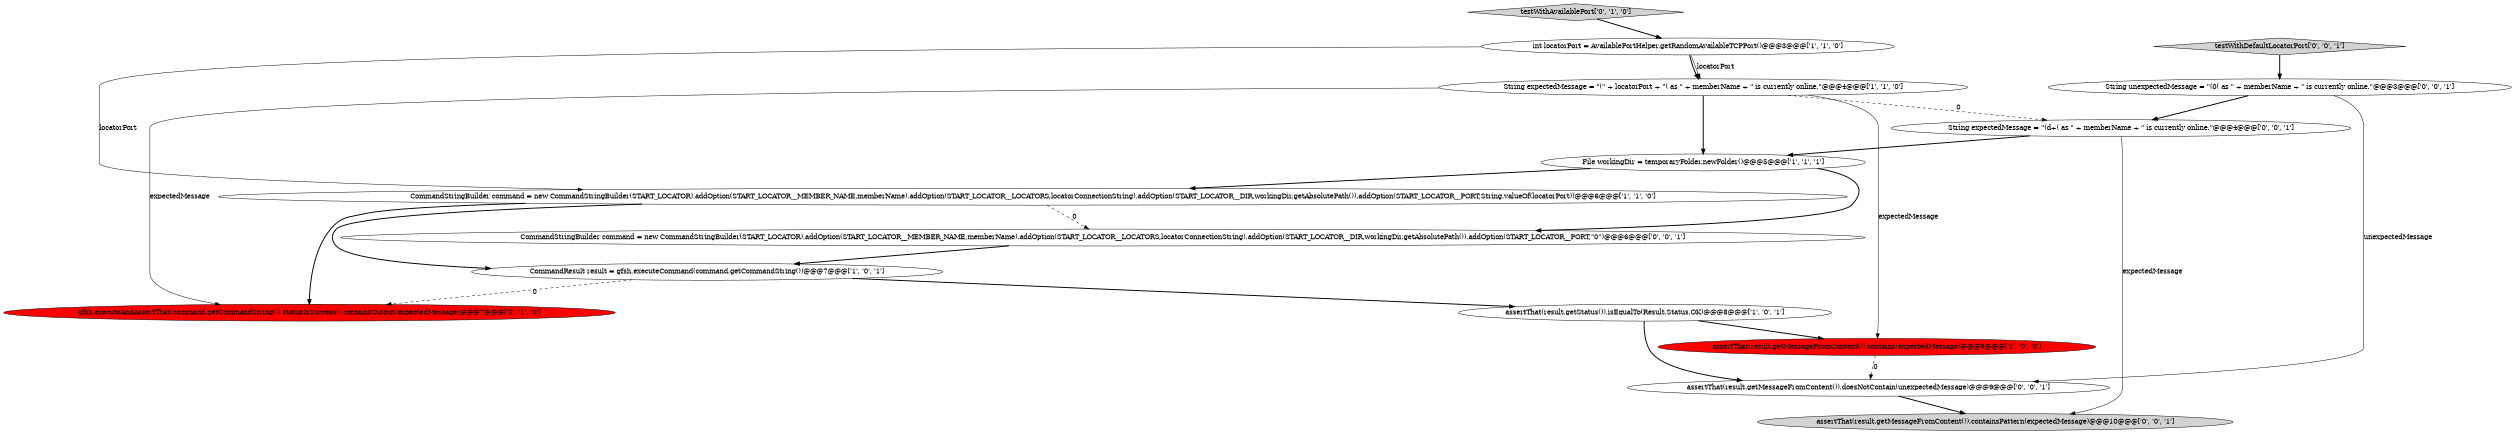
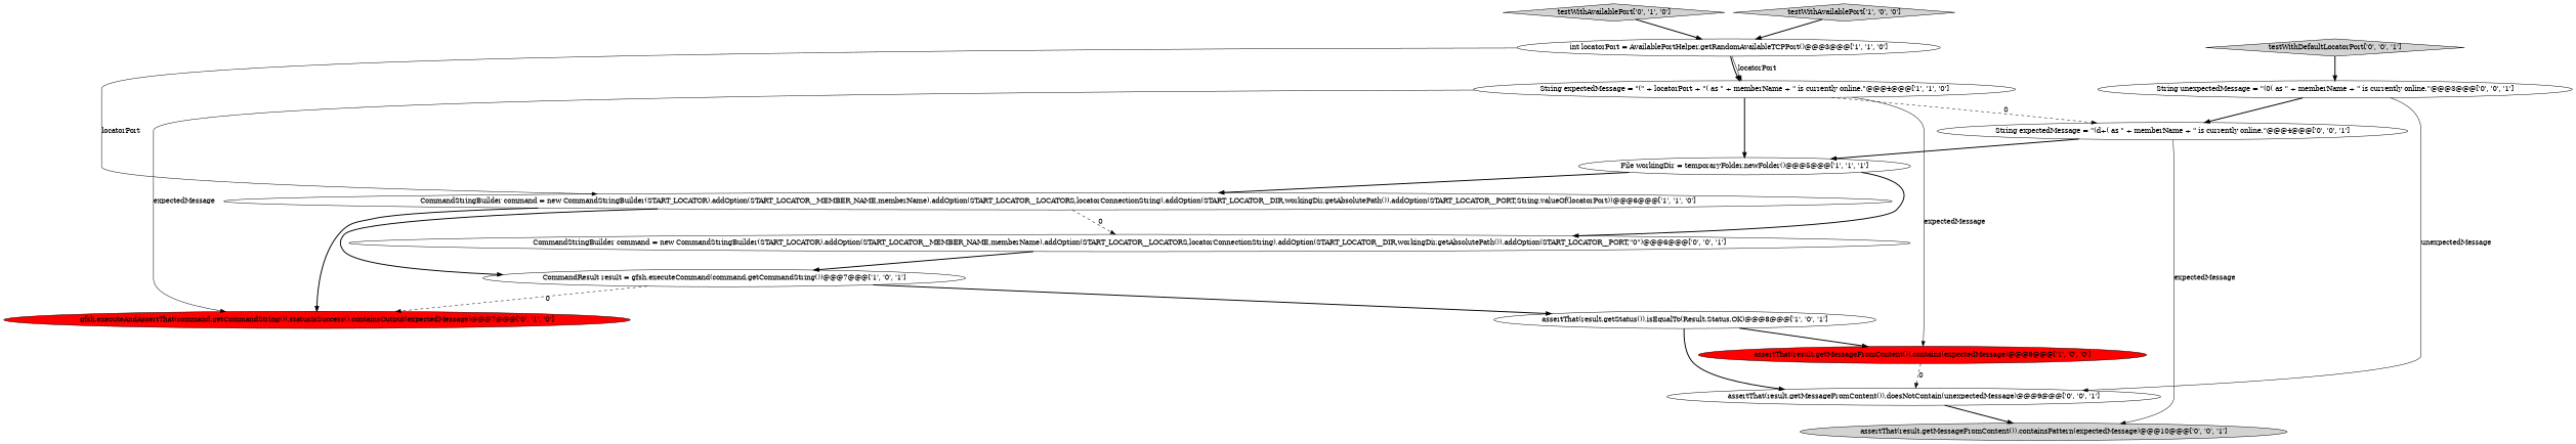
  digraph {
    fontname="DejaVu Serif"
    node [fillcolor=white shape=ellipse style=filled fontname="DejaVu Serif"]
    edge [style=bold fontname="DejaVu Serif"]
    n1 [label="String expectedMessage = \"(\" + locatorPort + \"( as \" + memberName + \" is currently online.\"@@@4@@@['1', '1', '0']"]
    n2 [label="String expectedMessage = \"\(\d+\( as \" + memberName + \" is currently online.\"@@@4@@@['0', '0', '1']"]
    n3 [fillcolor=red label="assertThat(result.getMessageFromContent()).contains(expectedMessage)@@@9@@@['1', '0', '0']"]
    n4 [label="File workingDir = temporaryFolder.newFolder()@@@5@@@['1', '1', '1']"]
    n5 [fillcolor=red label="gfsh.executeAndAssertThat(command.getCommandString()).statusIsSuccess().containsOutput(expectedMessage)@@@7@@@['0', '1', '0']"]
    n6 [label="assertThat(result.getStatus()).isEqualTo(Result.Status.OK)@@@8@@@['1', '0', '1']"]
    n7 [label="assertThat(result.getMessageFromContent()).doesNotContain(unexpectedMessage)@@@9@@@['0', '0', '1']"]
    n8 [fillcolor=lightgray label="assertThat(result.getMessageFromContent()).containsPattern(expectedMessage)@@@10@@@['0', '0', '1']"]
    n9 [label="CommandStringBuilder command = new CommandStringBuilder(START_LOCATOR).addOption(START_LOCATOR__MEMBER_NAME,memberName).addOption(START_LOCATOR__LOCATORS,locatorConnectionString).addOption(START_LOCATOR__DIR,workingDir.getAbsolutePath()).addOption(START_LOCATOR__PORT,\"0\")@@@6@@@['0', '0', '1']"]
    n10 [label="CommandStringBuilder command = new CommandStringBuilder(START_LOCATOR).addOption(START_LOCATOR__MEMBER_NAME,memberName).addOption(START_LOCATOR__LOCATORS,locatorConnectionString).addOption(START_LOCATOR__DIR,workingDir.getAbsolutePath()).addOption(START_LOCATOR__PORT,String.valueOf(locatorPort))@@@6@@@['1', '1', '0']"]
    n11 [fillcolor=lightgray label="testWithDefaultLocatorPort['0', '0', '1']" shape=diamond]
    n12 [label="String unexpectedMessage = \"(0( as \" + memberName + \" is currently online.\"@@@3@@@['0', '0', '1']"]
    n13 [fillcolor=lightgray label="testWithAvailablePort['0', '1', '0']" shape=diamond]
    n14 [label="int locatorPort = AvailablePortHelper.getRandomAvailableTCPPort()@@@3@@@['1', '1', '0']"]
    n15 [label="CommandResult result = gfsh.executeCommand(command.getCommandString())@@@7@@@['1', '0', '1']"]
+   n16 [fillcolor=lightgray label="testWithAvailablePort['1', '0', '0']" shape=diamond]
    n1 -> n2 [label=0 style=dashed]
    n1 -> n3 [label=expectedMessage style=solid]
    n1 -> n4
    n1 -> n5 [label=expectedMessage style=solid]
    n2 -> n4
    n2 -> n8 [label=expectedMessage style=solid]
    n3 -> n7 [label=0 style=dashed]
    n4 -> n9
    n4 -> n10
    n6 -> n3
    n6 -> n7
    n7 -> n8
    n9 -> n15
    n10 -> n5
    n10 -> n9 [label=0 style=dashed]
    n10 -> n15
    n11 -> n12
    n12 -> n2
    n12 -> n7 [label=unexpectedMessage style=solid]
    n13 -> n14
    n14 -> n1 [label=locatorPort style=solid]
    n14 -> n1
    n14 -> n10 [label=locatorPort style=solid]
    n15 -> n5 [label=0 style=dashed]
    n15 -> n6
+   n16 -> n14
  }
